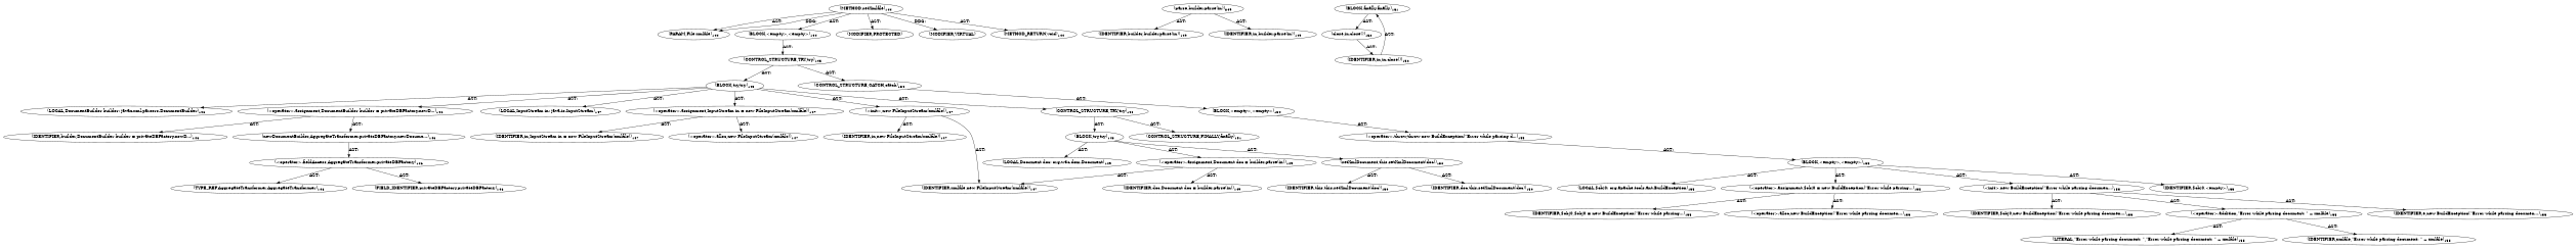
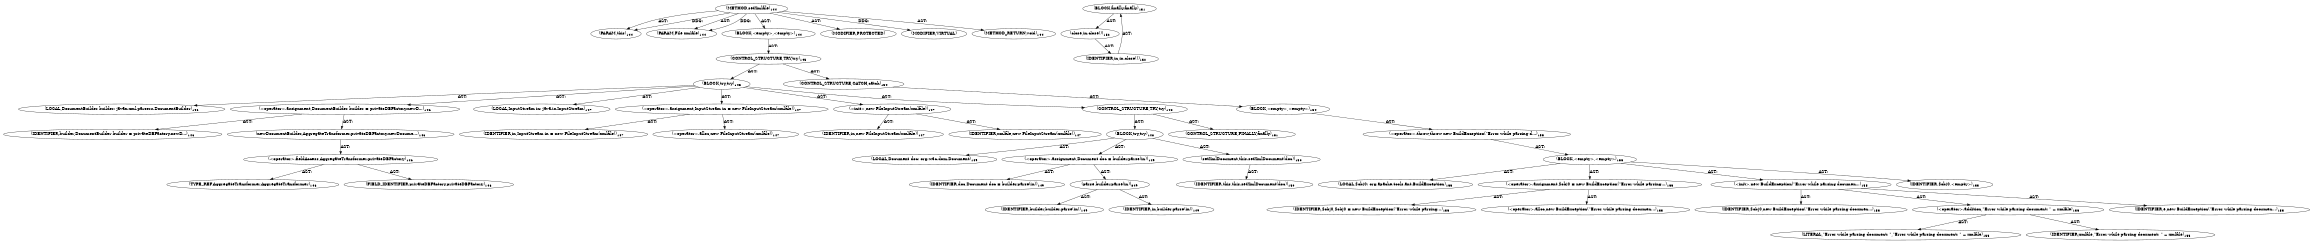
  digraph {
    n1 [label=<(METHOD,setXmlfile)<SUB>144</SUB>>]
+   n2 [label=<(PARAM,this)<SUB>144</SUB>>]
    n3 [label=<(PARAM,File xmlfile)<SUB>144</SUB>>]
    n4 [label=<(BLOCK,&lt;empty&gt;,&lt;empty&gt;)<SUB>144</SUB>>]
    n5 [label=<(MODIFIER,PROTECTED)>]
    n6 [label=<(MODIFIER,VIRTUAL)>]
    n7 [label=<(METHOD_RETURN,void)<SUB>144</SUB>>]
    n8 [label=<(CONTROL_STRUCTURE,TRY,try)<SUB>145</SUB>>]
    n9 [label=<(BLOCK,try,try)<SUB>145</SUB>>]
    n10 [label=<(CONTROL_STRUCTURE,CATCH,catch)<SUB>154</SUB>>]
    n11 [label=<(LOCAL,DocumentBuilder builder: javax.xml.parsers.DocumentBuilder)<SUB>146</SUB>>]
    n12 [label=<(&lt;operator&gt;.assignment,DocumentBuilder builder = privateDBFactory.newD...)<SUB>146</SUB>>]
    n13 [label=<(LOCAL,InputStream in: java.io.InputStream)<SUB>147</SUB>>]
    n14 [label=<(&lt;operator&gt;.assignment,InputStream in = new FileInputStream(xmlfile))<SUB>147</SUB>>]
    n15 [label=<(&lt;init&gt;,new FileInputStream(xmlfile))<SUB>147</SUB>>]
    n16 [label=<(CONTROL_STRUCTURE,TRY,try)<SUB>148</SUB>>]
    n17 [label=<(BLOCK,&lt;empty&gt;,&lt;empty&gt;)<SUB>154</SUB>>]
    n18 [label=<(IDENTIFIER,builder,DocumentBuilder builder = privateDBFactory.newD...)<SUB>146</SUB>>]
    n19 [label=<(newDocumentBuilder,AggregateTransformer.privateDBFactory.newDocume...)<SUB>146</SUB>>]
    n20 [label=<(IDENTIFIER,in,InputStream in = new FileInputStream(xmlfile))<SUB>147</SUB>>]
    n21 [label=<(&lt;operator&gt;.alloc,new FileInputStream(xmlfile))<SUB>147</SUB>>]
    n22 [label=<(IDENTIFIER,in,new FileInputStream(xmlfile))<SUB>147</SUB>>]
    n23 [label=<(IDENTIFIER,xmlfile,new FileInputStream(xmlfile))<SUB>147</SUB>>]
    n24 [label=<(BLOCK,try,try)<SUB>148</SUB>>]
    n25 [label=<(CONTROL_STRUCTURE,FINALLY,finally)<SUB>151</SUB>>]
    n26 [label=<(&lt;operator&gt;.fieldAccess,AggregateTransformer.privateDBFactory)<SUB>146</SUB>>]
    n27 [label=<(TYPE_REF,AggregateTransformer,AggregateTransformer)<SUB>146</SUB>>]
    n28 [label=<(FIELD_IDENTIFIER,privateDBFactory,privateDBFactory)<SUB>146</SUB>>]
    n29 [label=<(LOCAL,Document doc: org.w3c.dom.Document)<SUB>149</SUB>>]
    n30 [label=<(&lt;operator&gt;.assignment,Document doc = builder.parse(in))<SUB>149</SUB>>]
    n31 [label=<(setXmlDocument,this.setXmlDocument(doc))<SUB>150</SUB>>]
    n32 [label=<(IDENTIFIER,doc,Document doc = builder.parse(in))<SUB>149</SUB>>]
    n33 [label=<(parse,builder.parse(in))<SUB>849</SUB>>]
    n34 [label=<(IDENTIFIER,this,this.setXmlDocument(doc))<SUB>150</SUB>>]
-   n35 [label=<(IDENTIFIER,doc,this.setXmlDocument(doc))<SUB>150</SUB>>]
    n36 [label=<(IDENTIFIER,builder,builder.parse(in))<SUB>149</SUB>>]
    n37 [label=<(IDENTIFIER,in,builder.parse(in))<SUB>149</SUB>>]
    n38 [label=<(BLOCK,finally,finally)<SUB>151</SUB>>]
    n39 [label=<(close,in.close())<SUB>152</SUB>>]
    n40 [label=<(IDENTIFIER,in,in.close())<SUB>152</SUB>>]
    n41 [label=<(&lt;operator&gt;.throw,throw new BuildException(&quot;Error while parsing d...)<SUB>155</SUB>>]
    n42 [label=<(BLOCK,&lt;empty&gt;,&lt;empty&gt;)<SUB>155</SUB>>]
    n43 [label=<(LOCAL,$obj0: org.apache.tools.ant.BuildException)<SUB>155</SUB>>]
    n44 [label=<(&lt;operator&gt;.assignment,$obj0 = new BuildException(&quot;Error while parsing...)<SUB>155</SUB>>]
    n45 [label=<(&lt;init&gt;,new BuildException(&quot;Error while parsing documen...)<SUB>155</SUB>>]
    n46 [label=<(IDENTIFIER,$obj0,&lt;empty&gt;)<SUB>155</SUB>>]
    n47 [label=<(IDENTIFIER,$obj0,$obj0 = new BuildException(&quot;Error while parsing...)<SUB>155</SUB>>]
    n48 [label=<(&lt;operator&gt;.alloc,new BuildException(&quot;Error while parsing documen...)<SUB>155</SUB>>]
    n49 [label=<(IDENTIFIER,$obj0,new BuildException(&quot;Error while parsing documen...)<SUB>155</SUB>>]
    n50 [label=<(&lt;operator&gt;.addition,&quot;Error while parsing document: &quot; + xmlfile)<SUB>155</SUB>>]
    n51 [label=<(IDENTIFIER,e,new BuildException(&quot;Error while parsing documen...)<SUB>155</SUB>>]
    n52 [label=<(LITERAL,&quot;Error while parsing document: &quot;,&quot;Error while parsing document: &quot; + xmlfile)<SUB>155</SUB>>]
    n53 [label=<(IDENTIFIER,xmlfile,&quot;Error while parsing document: &quot; + xmlfile)<SUB>155</SUB>>]
+   n1 -> n2 [label="AST: "]
+   n1 -> n2 [label="DDG: "]
    n1 -> n3 [label="AST: "]
    n1 -> n3 [label="DDG: "]
    n1 -> n4 [label="AST: "]
    n1 -> n5 [label="AST: "]
    n1 -> n6 [label="DDG: "]
    n1 -> n7 [label="AST: "]
    n4 -> n8 [label="AST: "]
    n8 -> n9 [label="AST: "]
    n8 -> n10 [label="AST: "]
    n9 -> n11 [label="AST: "]
    n9 -> n12 [label="AST: "]
    n9 -> n13 [label="AST: "]
    n9 -> n14 [label="AST: "]
    n9 -> n15 [label="AST: "]
    n9 -> n16 [label="AST: "]
    n10 -> n17 [label="AST: "]
    n12 -> n18 [label="AST: "]
    n12 -> n19 [label="AST: "]
    n14 -> n20 [label="AST: "]
    n14 -> n21 [label="AST: "]
    n15 -> n22 [label="AST: "]
    n15 -> n23 [label="AST: "]
    n16 -> n24 [label="AST: "]
    n16 -> n25 [label="AST: "]
    n17 -> n41 [label="AST: "]
    n19 -> n26 [label="AST: "]
    n24 -> n29 [label="AST: "]
    n24 -> n30 [label="AST: "]
    n24 -> n31 [label="AST: "]
    n26 -> n27 [label="AST: "]
    n26 -> n28 [label="AST: "]
    n30 -> n32 [label="AST: "]
-   n30 -> n23 [label="AST: "]
+   n30 -> n33 [label="AST: "]
    n31 -> n34 [label="AST: "]
-   n31 -> n35 [label="AST: "]
    n33 -> n36 [label="AST: "]
    n33 -> n37 [label="AST: "]
    n38 -> n39 [label="AST: "]
    n39 -> n40 [label="AST: "]
    n40 -> n38 [label="AST: "]
    n41 -> n42 [label="AST: "]
    n42 -> n43 [label="AST: "]
    n42 -> n44 [label="AST: "]
    n42 -> n45 [label="AST: "]
    n42 -> n46 [label="AST: "]
    n44 -> n47 [label="AST: "]
    n44 -> n48 [label="AST: "]
    n45 -> n49 [label="AST: "]
    n45 -> n50 [label="AST: "]
    n45 -> n51 [label="AST: "]
    n50 -> n52 [label="AST: "]
    n50 -> n53 [label="AST: "]
  }
